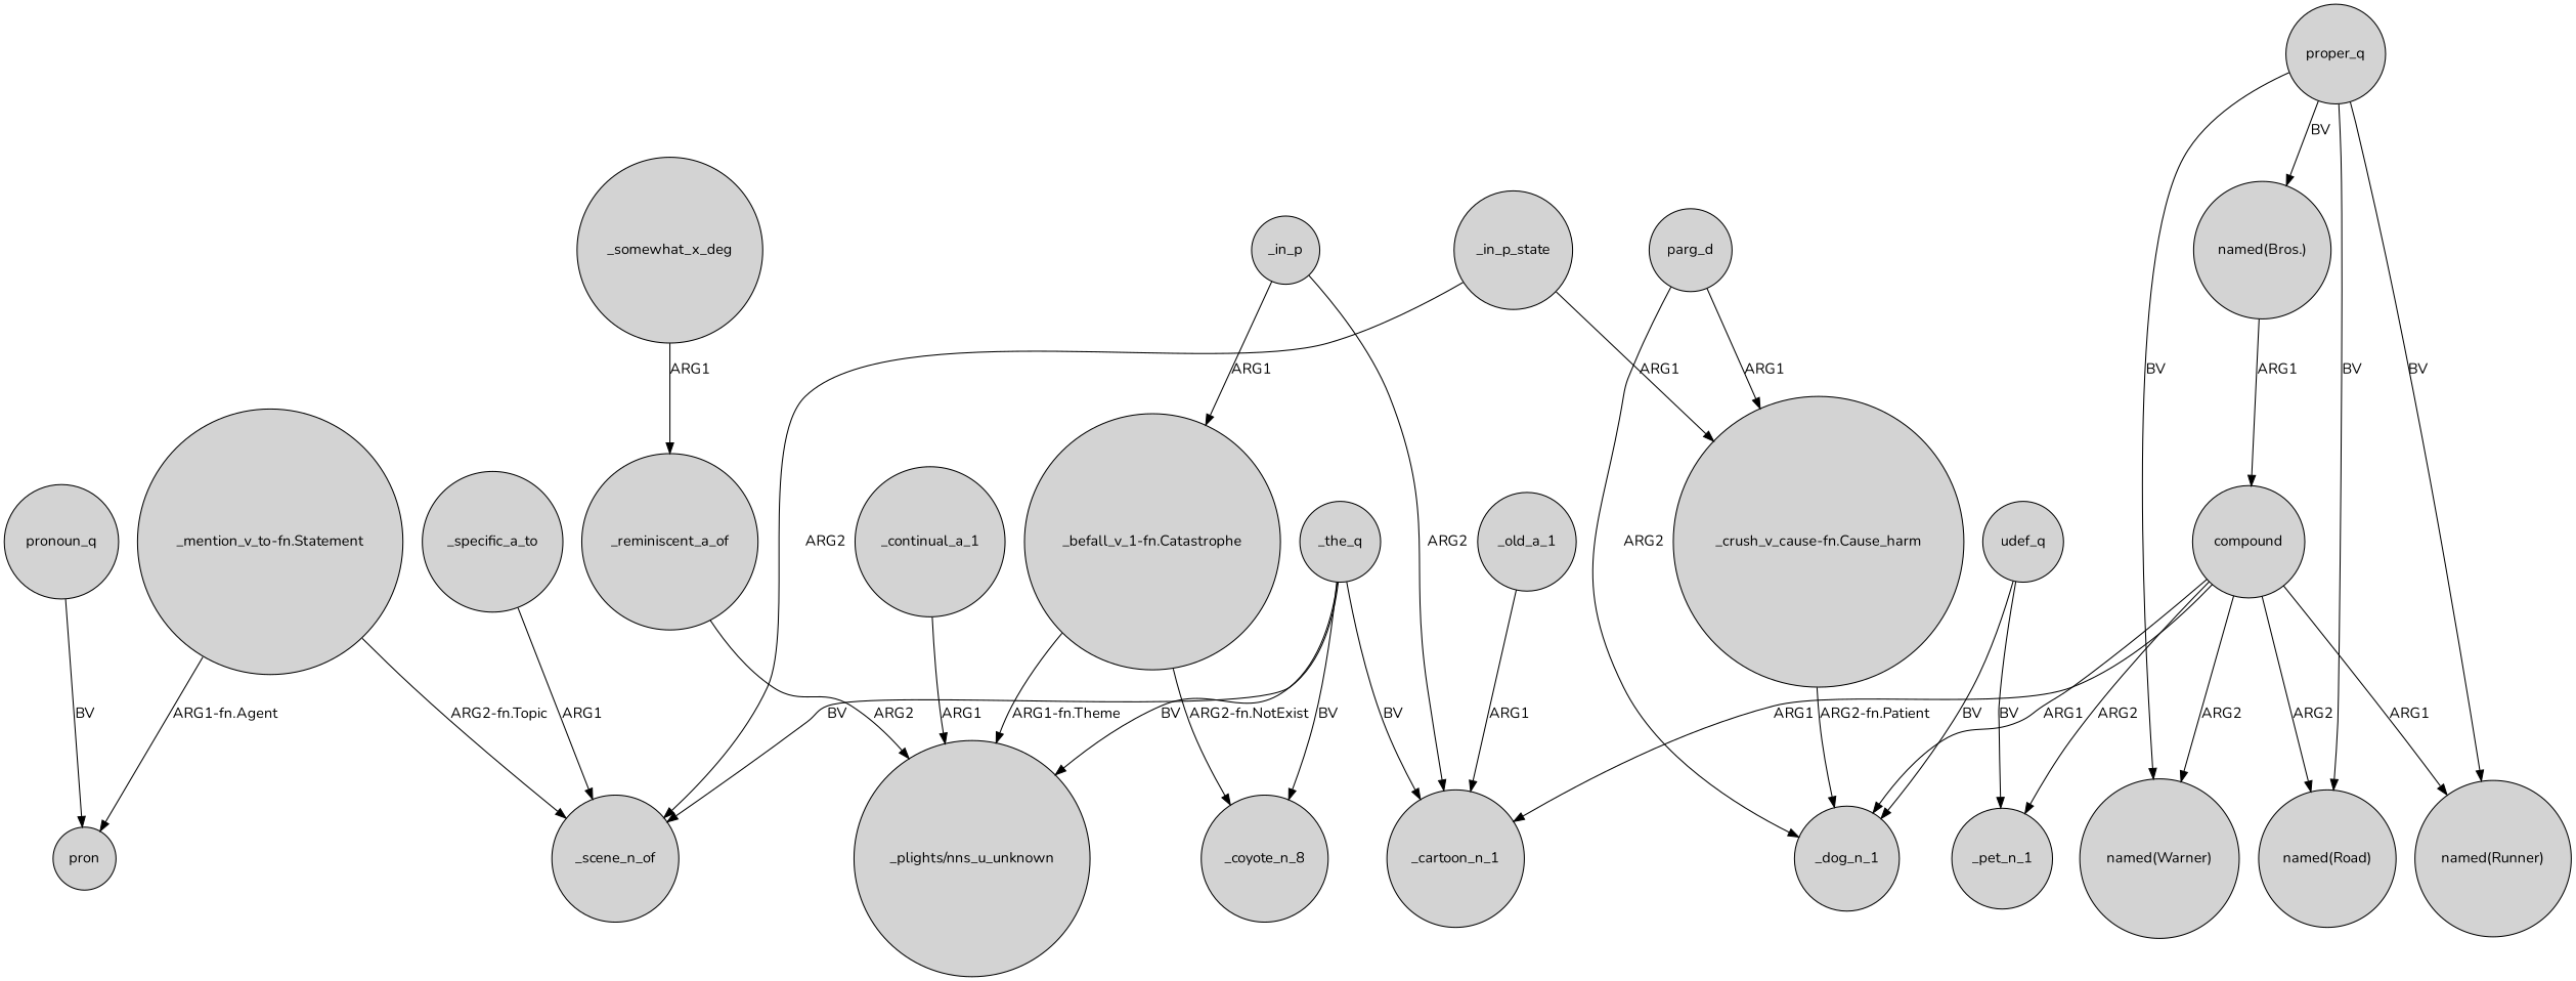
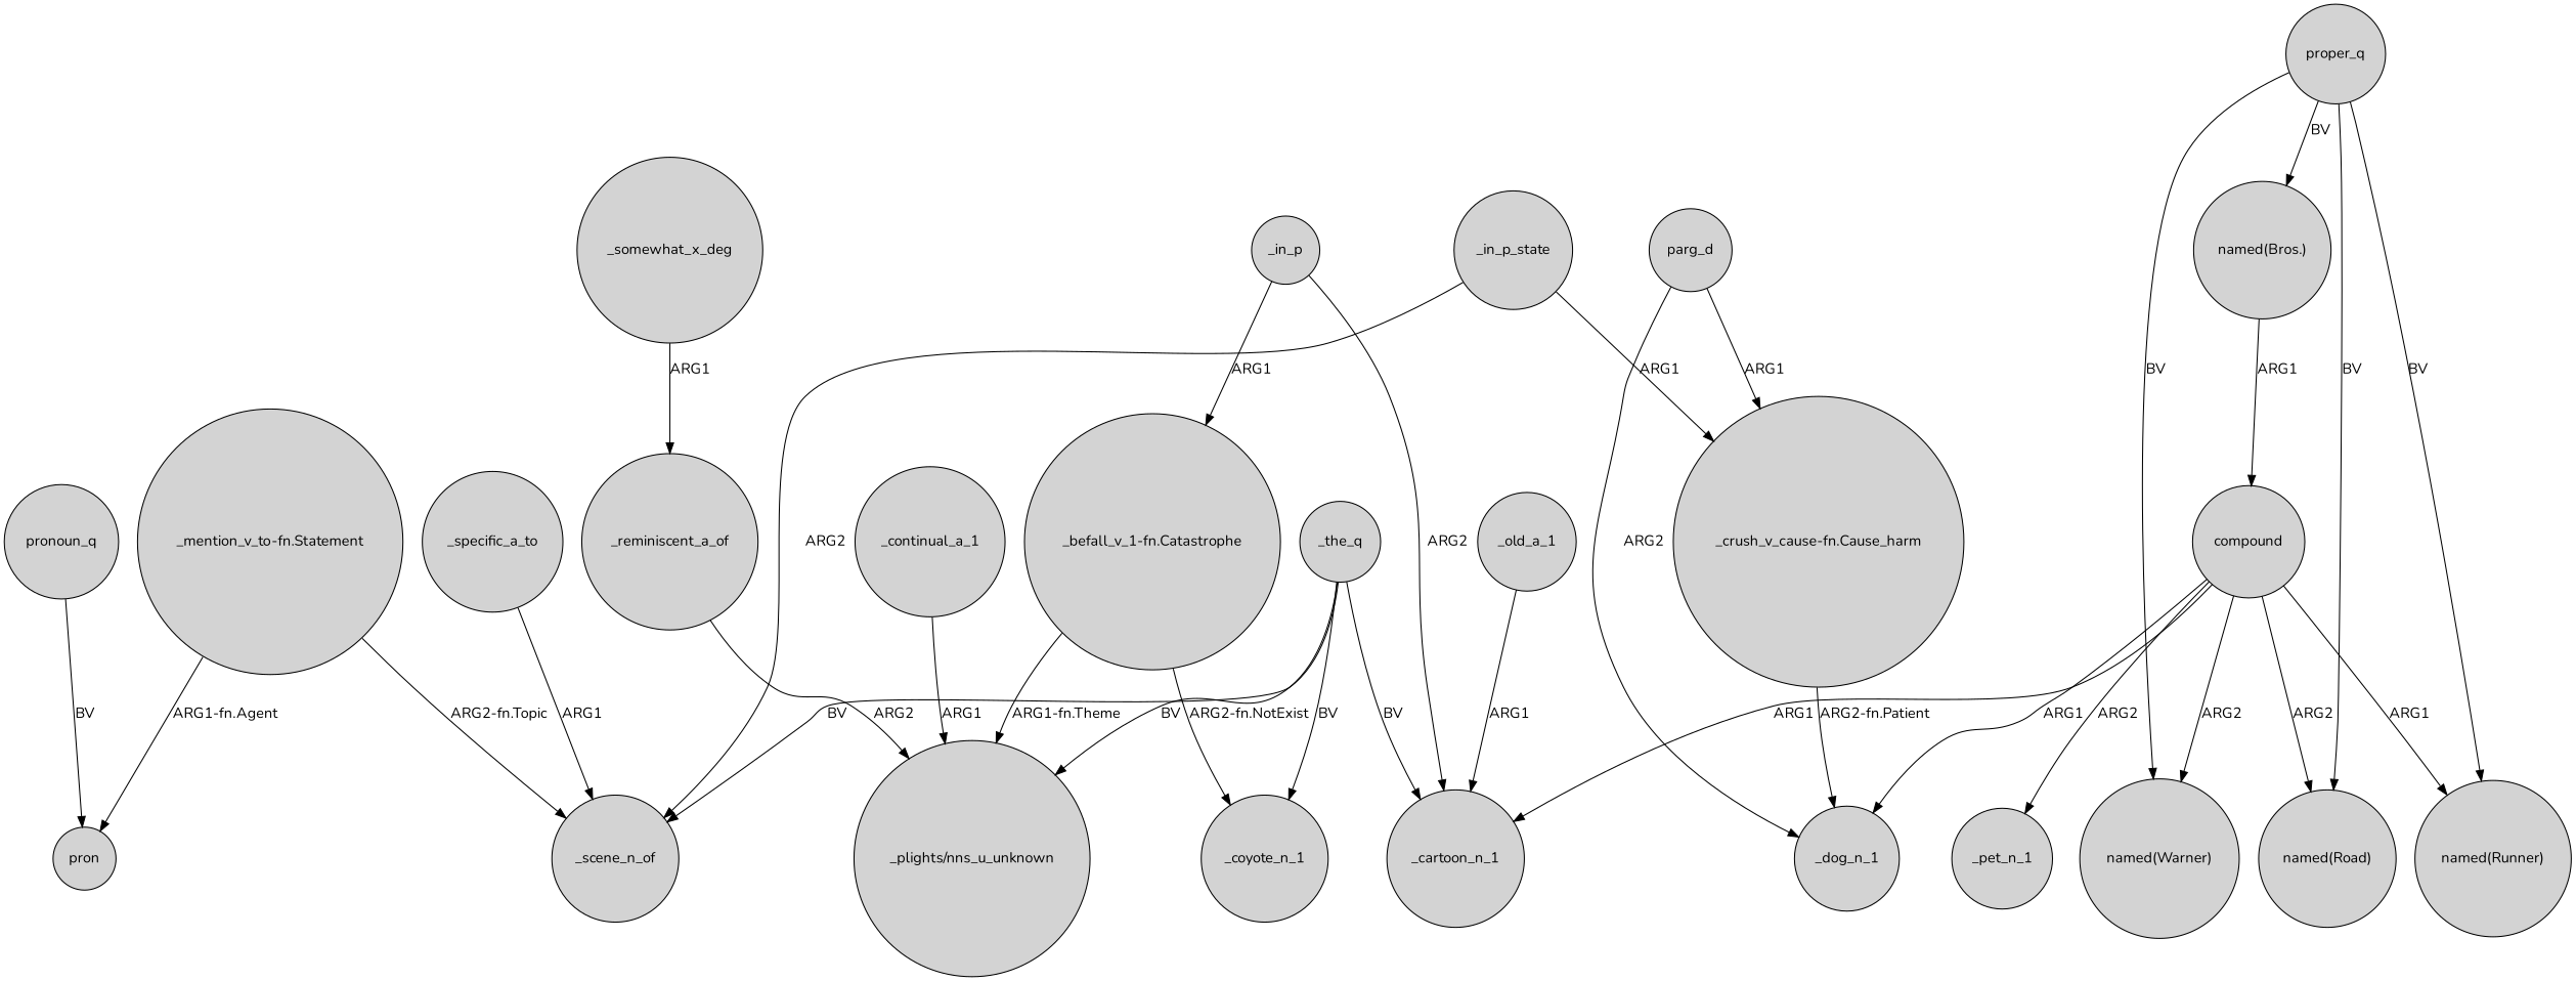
  digraph {
    fontname=Nunito
    node [fontname=Nunito shape=circle style=filled]
    edge [fontname=Nunito]
    "_crush_v_cause-fn.Cause_harm"
    _dog_n_1
    _specific_a_to
    _scene_n_of
    _the_q
-   _coyote_n_1 [label=_coyote_n_8]
+   _coyote_n_1
    "_plights/nns_u_unknown"
    _cartoon_n_1
    _in_p
    "_befall_v_1-fn.Catastrophe"
    _reminiscent_a_of
    parg_d
    compound
    "named(Road)"
    _pet_n_1
    "named(Runner)"
    "named(Warner)"
    "named(Bros.)"
    "_mention_v_to-fn.Statement"
    pron
    _continual_a_1
    _old_a_1
-   udef_q
    proper_q
    _somewhat_x_deg
    pronoun_q
    _in_p_state
    "_crush_v_cause-fn.Cause_harm" -> _dog_n_1 [label="ARG2-fn.Patient"]
    _specific_a_to -> _scene_n_of [label=ARG1]
    _the_q -> _scene_n_of [label=BV]
    _the_q -> _coyote_n_1 [label=BV]
    _the_q -> "_plights/nns_u_unknown" [label=BV]
    _the_q -> _cartoon_n_1 [label=BV]
    _in_p -> _cartoon_n_1 [label=ARG2]
    _in_p -> "_befall_v_1-fn.Catastrophe" [label=ARG1]
    "_befall_v_1-fn.Catastrophe" -> _coyote_n_1 [label="ARG2-fn.NotExist"]
    "_befall_v_1-fn.Catastrophe" -> "_plights/nns_u_unknown" [label="ARG1-fn.Theme"]
    _reminiscent_a_of -> "_plights/nns_u_unknown" [label=ARG2]
    parg_d -> "_crush_v_cause-fn.Cause_harm" [label=ARG1]
    parg_d -> _dog_n_1 [label=ARG2]
    compound -> _dog_n_1 [label=ARG1]
    compound -> _cartoon_n_1 [label=ARG1]
    compound -> "named(Road)" [label=ARG2]
    compound -> _pet_n_1 [label=ARG2]
    compound -> "named(Runner)" [label=ARG1]
    compound -> "named(Warner)" [label=ARG2]
    "named(Bros.)" -> compound [label=ARG1]
    "_mention_v_to-fn.Statement" -> _scene_n_of [label="ARG2-fn.Topic"]
    "_mention_v_to-fn.Statement" -> pron [label="ARG1-fn.Agent"]
    _continual_a_1 -> "_plights/nns_u_unknown" [label=ARG1]
    _old_a_1 -> _cartoon_n_1 [label=ARG1]
-   udef_q -> _dog_n_1 [label=BV]
-   udef_q -> _pet_n_1 [label=BV]
    proper_q -> "named(Road)" [label=BV]
    proper_q -> "named(Runner)" [label=BV]
    proper_q -> "named(Warner)" [label=BV]
    proper_q -> "named(Bros.)" [label=BV]
    _somewhat_x_deg -> _reminiscent_a_of [label=ARG1]
    pronoun_q -> pron [label=BV]
    _in_p_state -> "_crush_v_cause-fn.Cause_harm" [label=ARG1]
    _in_p_state -> _scene_n_of [label=ARG2]
  }
